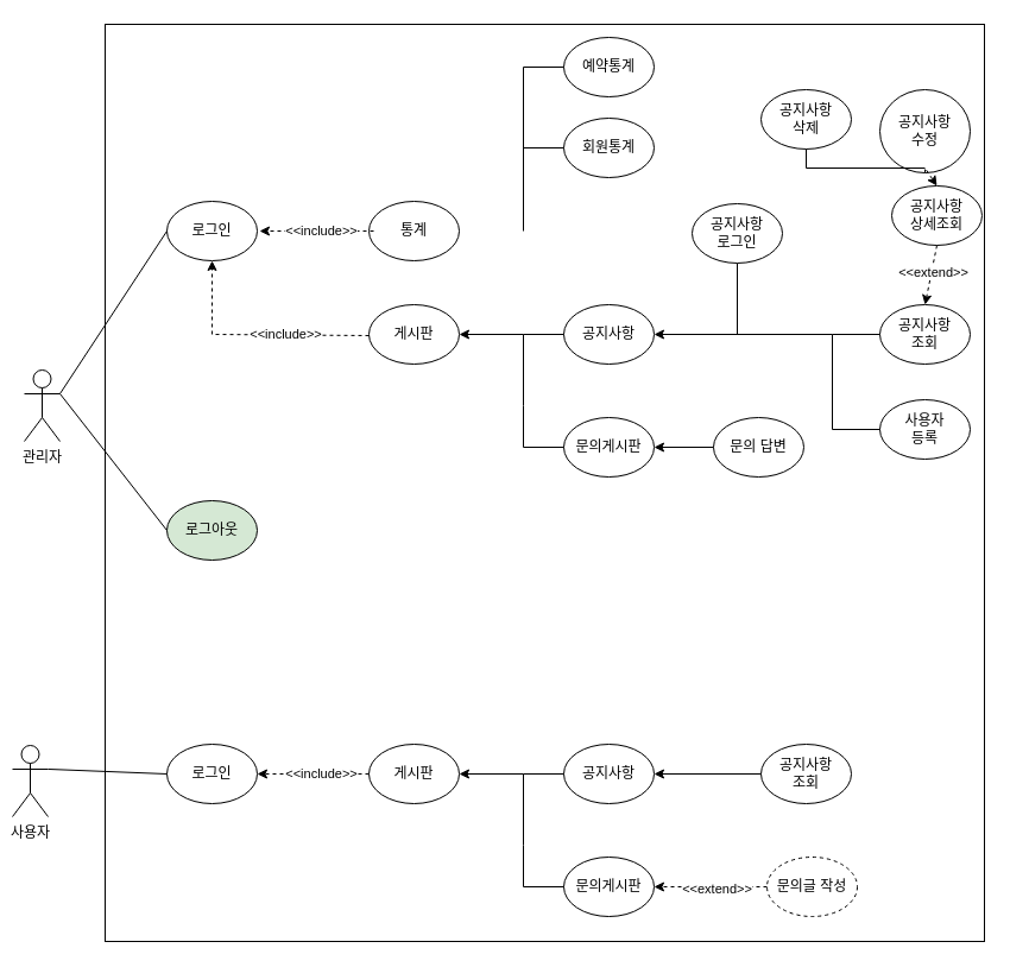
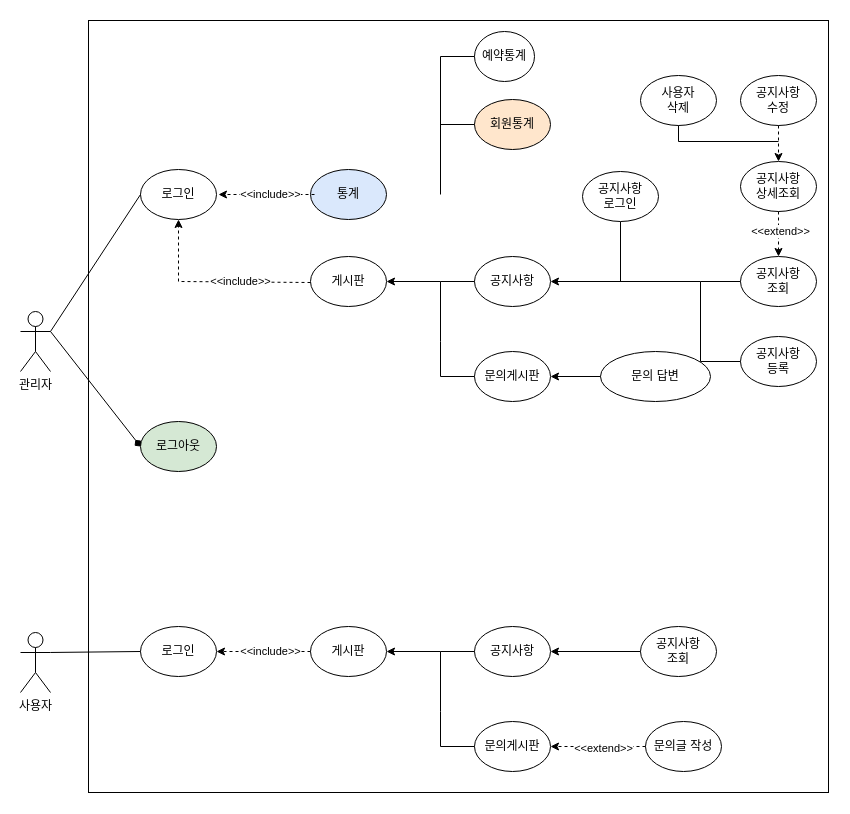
  <mxCell id="0" />
  <mxCell id="1" parent="0" />
  <mxCell id="2" value="" style="rounded=0;whiteSpace=wrap;html=1;" parent="1" vertex="1"><mxGeometry x="88" y="20" width="740" height="772" as="geometry" /></mxCell>
- <mxCell id="3" value="사용자" style="shape=umlActor;verticalLabelPosition=bottom;verticalAlign=top;html=1;outlineConnect=0;" parent="1" vertex="1"><mxGeometry x="10" y="627" width="30" height="60" as="geometry" /></mxCell>
+ <mxCell id="3" value="사용자" style="shape=umlActor;verticalLabelPosition=bottom;verticalAlign=top;html=1;outlineConnect=0;" parent="1" vertex="1"><mxGeometry x="20" y="632" width="30" height="60" as="geometry" /></mxCell>
  <mxCell id="4" value="관리자" style="shape=umlActor;verticalLabelPosition=bottom;verticalAlign=top;html=1;outlineConnect=0;" parent="1" vertex="1"><mxGeometry x="20" y="311" width="30" height="60" as="geometry" /></mxCell>
- <mxCell id="5" value="통계" style="ellipse;whiteSpace=wrap;html=1;" parent="1" vertex="1"><mxGeometry x="310" y="169" width="76" height="50" as="geometry" /></mxCell>
- <mxCell id="6" value="회원통계" style="ellipse;whiteSpace=wrap;html=1;" parent="1" vertex="1"><mxGeometry x="474" y="99" width="76" height="50" as="geometry" /></mxCell>
- <mxCell id="7" value="예약통계" style="ellipse;whiteSpace=wrap;html=1;" parent="1" vertex="1"><mxGeometry x="474" y="31" width="76" height="50" as="geometry" /></mxCell>
+ <mxCell id="5" value="통계" style="ellipse;whiteSpace=wrap;html=1;fillColor=#dae8fc;" parent="1" vertex="1"><mxGeometry x="310" y="169" width="76" height="50" as="geometry" /></mxCell>
+ <mxCell id="6" value="회원통계" style="ellipse;whiteSpace=wrap;html=1;fillColor=#ffe6cc;" parent="1" vertex="1"><mxGeometry x="474" y="99" width="76" height="50" as="geometry" /></mxCell>
+ <mxCell id="7" value="예약통계" style="ellipse;whiteSpace=wrap;html=1;" parent="1" vertex="1"><mxGeometry x="474" y="31" width="60" height="50" as="geometry" /></mxCell>
  <mxCell id="8" value="" style="endArrow=none;html=1;rounded=0;exitX=0;exitY=0.5;exitDx=0;exitDy=0;" parent="1" source="10" edge="1"><mxGeometry width="50" height="50" relative="1" as="geometry"><mxPoint x="220" y="194" as="sourcePoint" /><mxPoint x="170" y="194" as="targetPoint" /></mxGeometry></mxCell>
  <mxCell id="9" value="&amp;lt;&amp;lt;include&amp;gt;&amp;gt;" style="endArrow=classic;html=1;rounded=0;entryX=1;entryY=0.5;entryDx=0;entryDy=0;dashed=1;exitX=0;exitY=0.5;exitDx=0;exitDy=0;" parent="1" edge="1"><mxGeometry x="-0.083" width="50" height="50" relative="1" as="geometry"><mxPoint x="314" y="194" as="sourcePoint" /><mxPoint x="218" y="194" as="targetPoint" /><Array as="points" /><mxPoint as="offset" /></mxGeometry></mxCell>
  <mxCell id="10" value="로그인" style="ellipse;whiteSpace=wrap;html=1;" parent="1" vertex="1"><mxGeometry x="140" y="169" width="76" height="50" as="geometry" /></mxCell>
  <mxCell id="11" value="" style="endArrow=none;html=1;rounded=0;entryX=0;entryY=0.5;entryDx=0;entryDy=0;" parent="1" target="7" edge="1"><mxGeometry width="50" height="50" relative="1" as="geometry"><mxPoint x="440" y="194" as="sourcePoint" /><mxPoint x="450" y="54" as="targetPoint" /><Array as="points"><mxPoint x="440" y="56" /></Array></mxGeometry></mxCell>
  <mxCell id="12" value="" style="endArrow=none;html=1;rounded=0;entryX=0;entryY=0.5;entryDx=0;entryDy=0;" parent="1" target="6" edge="1"><mxGeometry width="50" height="50" relative="1" as="geometry"><mxPoint x="440" y="124" as="sourcePoint" /><mxPoint x="500" y="144" as="targetPoint" /></mxGeometry></mxCell>
  <mxCell id="13" value="" style="endArrow=none;html=1;rounded=0;entryX=0;entryY=0.5;entryDx=0;entryDy=0;exitX=1;exitY=0.333;exitDx=0;exitDy=0;exitPerimeter=0;" parent="1" source="4" target="10" edge="1"><mxGeometry width="50" height="50" relative="1" as="geometry"><mxPoint x="50" y="441" as="sourcePoint" /><mxPoint x="100" y="391" as="targetPoint" /></mxGeometry></mxCell>
  <mxCell id="14" value="로그아웃" style="ellipse;whiteSpace=wrap;html=1;fillColor=#d5e8d4;" parent="1" vertex="1"><mxGeometry x="140" y="421" width="76" height="50" as="geometry" /></mxCell>
- <mxCell id="15" value="" style="endArrow=none;html=1;rounded=0;entryX=0;entryY=0.5;entryDx=0;entryDy=0;exitX=1;exitY=0.333;exitDx=0;exitDy=0;exitPerimeter=0;" parent="1" source="4" target="14" edge="1"><mxGeometry width="50" height="50" relative="1" as="geometry"><mxPoint x="50" y="311" as="sourcePoint" /><mxPoint x="450" y="191" as="targetPoint" /></mxGeometry></mxCell>
+ <mxCell id="15" value="" style="endArrow=diamond;html=1;rounded=0;entryX=0;entryY=0.5;entryDx=0;entryDy=0;exitX=1;exitY=0.333;exitDx=0;exitDy=0;exitPerimeter=0;" parent="1" source="4" target="14" edge="1"><mxGeometry width="50" height="50" relative="1" as="geometry"><mxPoint x="50" y="311" as="sourcePoint" /><mxPoint x="450" y="191" as="targetPoint" /></mxGeometry></mxCell>
  <mxCell id="16" value="게시판" style="ellipse;whiteSpace=wrap;html=1;" parent="1" vertex="1"><mxGeometry x="310" y="256" width="76" height="50" as="geometry" /></mxCell>
  <mxCell id="17" value="문의게시판" style="ellipse;whiteSpace=wrap;html=1;" parent="1" vertex="1"><mxGeometry x="474" y="351" width="76" height="50" as="geometry" /></mxCell>
  <mxCell id="18" value="&amp;lt;&amp;lt;include&amp;gt;&amp;gt;" style="endArrow=classic;html=1;rounded=0;dashed=1;exitX=0;exitY=0.5;exitDx=0;exitDy=0;entryX=0.5;entryY=1;entryDx=0;entryDy=0;" parent="1" target="10" edge="1"><mxGeometry x="-0.278" width="50" height="50" relative="1" as="geometry"><mxPoint x="310" y="282" as="sourcePoint" /><mxPoint x="210" y="231" as="targetPoint" /><Array as="points"><mxPoint x="178" y="281" /></Array><mxPoint as="offset" /></mxGeometry></mxCell>
  <mxCell id="19" value="공지사항" style="ellipse;whiteSpace=wrap;html=1;" parent="1" vertex="1"><mxGeometry x="474" y="256" width="76" height="50" as="geometry" /></mxCell>
  <mxCell id="20" value="" style="endArrow=classic;html=1;rounded=0;exitX=0;exitY=0.5;exitDx=0;exitDy=0;entryX=1;entryY=0.5;entryDx=0;entryDy=0;" parent="1" source="19" target="16" edge="1"><mxGeometry width="50" height="50" relative="1" as="geometry"><mxPoint x="400" y="441" as="sourcePoint" /><mxPoint x="450" y="391" as="targetPoint" /><Array as="points"><mxPoint x="440" y="281" /></Array></mxGeometry></mxCell>
  <mxCell id="21" value="" style="endArrow=none;html=1;rounded=0;exitX=0;exitY=0.5;exitDx=0;exitDy=0;" parent="1" source="17" edge="1"><mxGeometry width="50" height="50" relative="1" as="geometry"><mxPoint x="400" y="441" as="sourcePoint" /><mxPoint x="440" y="281" as="targetPoint" /><Array as="points"><mxPoint x="440" y="376" /><mxPoint x="440" y="341" /></Array></mxGeometry></mxCell>
- <mxCell id="22" value="공지사항&lt;br&gt;수정" style="ellipse;whiteSpace=wrap;html=1;" parent="1" vertex="1"><mxGeometry x="740" y="75" width="76" height="70" as="geometry" /></mxCell>
+ <mxCell id="22" value="공지사항&lt;br&gt;수정" style="ellipse;whiteSpace=wrap;html=1;" parent="1" vertex="1"><mxGeometry x="740" y="75" width="76" height="50" as="geometry" /></mxCell>
  <mxCell id="23" value="공지사항&lt;br&gt;조회" style="ellipse;whiteSpace=wrap;html=1;" parent="1" vertex="1"><mxGeometry x="740" y="256" width="76" height="50" as="geometry" /></mxCell>
- <mxCell id="24" value="문의 답변" style="ellipse;whiteSpace=wrap;html=1;" parent="1" vertex="1"><mxGeometry x="600" y="351" width="76" height="50" as="geometry" /></mxCell>
- <mxCell id="25" value="사용자&lt;br&gt;등록" style="ellipse;whiteSpace=wrap;html=1;" parent="1" vertex="1"><mxGeometry x="740" y="336" width="76" height="50" as="geometry" /></mxCell>
+ <mxCell id="24" value="문의 답변" style="ellipse;whiteSpace=wrap;html=1;" parent="1" vertex="1"><mxGeometry x="600" y="351" width="110" height="50" as="geometry" /></mxCell>
+ <mxCell id="25" value="공지사항&lt;br&gt;등록" style="ellipse;whiteSpace=wrap;html=1;" parent="1" vertex="1"><mxGeometry x="740" y="336" width="76" height="50" as="geometry" /></mxCell>
  <mxCell id="26" value="" style="endArrow=none;html=1;rounded=0;entryX=0;entryY=0.5;entryDx=0;entryDy=0;exitX=0;exitY=0.5;exitDx=0;exitDy=0;" parent="1" source="25" target="23" edge="1"><mxGeometry width="50" height="50" relative="1" as="geometry"><mxPoint x="700" y="366" as="sourcePoint" /><mxPoint x="570" y="286" as="targetPoint" /><Array as="points"><mxPoint x="700" y="361" /><mxPoint x="700" y="281" /></Array></mxGeometry></mxCell>
  <mxCell id="27" value="" style="endArrow=classic;html=1;rounded=0;entryX=1;entryY=0.5;entryDx=0;entryDy=0;" parent="1" target="19" edge="1"><mxGeometry width="50" height="50" relative="1" as="geometry"><mxPoint x="700" y="281" as="sourcePoint" /><mxPoint x="450" y="381" as="targetPoint" /></mxGeometry></mxCell>
- <mxCell id="28" value="공지사항&lt;br&gt;삭제" style="ellipse;whiteSpace=wrap;html=1;" parent="1" vertex="1"><mxGeometry x="640" y="75" width="76" height="50" as="geometry" /></mxCell>
+ <mxCell id="28" value="사용자&lt;br&gt;삭제" style="ellipse;whiteSpace=wrap;html=1;" parent="1" vertex="1"><mxGeometry x="640" y="75" width="76" height="50" as="geometry" /></mxCell>
  <mxCell id="29" style="edgeStyle=orthogonalEdgeStyle;rounded=0;orthogonalLoop=1;jettySize=auto;html=1;exitX=0.5;exitY=1;exitDx=0;exitDy=0;" parent="1" source="24" target="24" edge="1"><mxGeometry relative="1" as="geometry" /></mxCell>
  <mxCell id="30" value="" style="endArrow=classic;html=1;rounded=0;exitX=0;exitY=0.5;exitDx=0;exitDy=0;entryX=1;entryY=0.5;entryDx=0;entryDy=0;" parent="1" source="24" target="17" edge="1"><mxGeometry width="50" height="50" relative="1" as="geometry"><mxPoint x="400" y="431" as="sourcePoint" /><mxPoint x="450" y="381" as="targetPoint" /></mxGeometry></mxCell>
  <mxCell id="31" value="로그인" style="ellipse;whiteSpace=wrap;html=1;" parent="1" vertex="1"><mxGeometry x="140" y="626" width="76" height="50" as="geometry" /></mxCell>
  <mxCell id="32" value="" style="endArrow=none;html=1;rounded=0;exitX=1;exitY=0.333;exitDx=0;exitDy=0;exitPerimeter=0;entryX=0;entryY=0.5;entryDx=0;entryDy=0;" parent="1" source="3" target="31" edge="1"><mxGeometry width="50" height="50" relative="1" as="geometry"><mxPoint x="400" y="431" as="sourcePoint" /><mxPoint x="450" y="381" as="targetPoint" /></mxGeometry></mxCell>
- <mxCell id="33" value="공지사항&lt;br&gt;상세조회" style="ellipse;whiteSpace=wrap;html=1;" parent="1" vertex="1"><mxGeometry x="750" y="156" width="76" height="50" as="geometry" /></mxCell>
+ <mxCell id="33" value="공지사항&lt;br&gt;상세조회" style="ellipse;whiteSpace=wrap;html=1;" parent="1" vertex="1"><mxGeometry x="740" y="161" width="76" height="50" as="geometry" /></mxCell>
  <mxCell id="34" value="&amp;lt;&amp;lt;extend&amp;gt;&amp;gt;" style="endArrow=classic;html=1;rounded=0;exitX=0.5;exitY=1;exitDx=0;exitDy=0;entryX=0.5;entryY=0;entryDx=0;entryDy=0;dashed=1;" parent="1" source="33" target="23" edge="1"><mxGeometry x="-0.111" y="2" width="50" height="50" relative="1" as="geometry"><mxPoint x="400" y="321" as="sourcePoint" /><mxPoint x="450" y="271" as="targetPoint" /><mxPoint as="offset" /></mxGeometry></mxCell>
  <mxCell id="35" value="" style="endArrow=none;html=1;rounded=0;entryX=0.5;entryY=1;entryDx=0;entryDy=0;" parent="1" target="28" edge="1"><mxGeometry width="50" height="50" relative="1" as="geometry"><mxPoint x="778" y="141" as="sourcePoint" /><mxPoint x="676" y="131" as="targetPoint" /><Array as="points"><mxPoint x="678" y="141" /></Array></mxGeometry></mxCell>
  <mxCell id="36" value="" style="endArrow=classic;html=1;rounded=0;exitX=0.5;exitY=1;exitDx=0;exitDy=0;entryX=0.5;entryY=0;entryDx=0;entryDy=0;dashed=1;" parent="1" source="22" target="33" edge="1"><mxGeometry width="50" height="50" relative="1" as="geometry"><mxPoint x="400" y="321" as="sourcePoint" /><mxPoint x="450" y="271" as="targetPoint" /><Array as="points"><mxPoint x="778" y="141" /></Array></mxGeometry></mxCell>
  <mxCell id="37" value="게시판" style="ellipse;whiteSpace=wrap;html=1;" parent="1" vertex="1"><mxGeometry x="310" y="626" width="76" height="50" as="geometry" /></mxCell>
  <mxCell id="38" value="문의게시판" style="ellipse;whiteSpace=wrap;html=1;" parent="1" vertex="1"><mxGeometry x="474" y="721" width="76" height="50" as="geometry" /></mxCell>
  <mxCell id="39" value="공지사항" style="ellipse;whiteSpace=wrap;html=1;" parent="1" vertex="1"><mxGeometry x="474" y="626" width="76" height="50" as="geometry" /></mxCell>
  <mxCell id="40" value="" style="endArrow=classic;html=1;rounded=0;exitX=0;exitY=0.5;exitDx=0;exitDy=0;entryX=1;entryY=0.5;entryDx=0;entryDy=0;" parent="1" source="39" target="37" edge="1"><mxGeometry width="50" height="50" relative="1" as="geometry"><mxPoint x="400" y="811" as="sourcePoint" /><mxPoint x="450" y="761" as="targetPoint" /><Array as="points"><mxPoint x="440" y="651" /></Array></mxGeometry></mxCell>
  <mxCell id="41" value="" style="endArrow=none;html=1;rounded=0;exitX=0;exitY=0.5;exitDx=0;exitDy=0;" parent="1" source="38" edge="1"><mxGeometry width="50" height="50" relative="1" as="geometry"><mxPoint x="400" y="811" as="sourcePoint" /><mxPoint x="440" y="651" as="targetPoint" /><Array as="points"><mxPoint x="440" y="746" /><mxPoint x="440" y="711" /></Array></mxGeometry></mxCell>
  <mxCell id="42" value="공지사항&lt;br&gt;조회" style="ellipse;whiteSpace=wrap;html=1;" parent="1" vertex="1"><mxGeometry x="640" y="626" width="76" height="50" as="geometry" /></mxCell>
  <mxCell id="43" value="" style="endArrow=classic;html=1;rounded=0;entryX=1;entryY=0.5;entryDx=0;entryDy=0;exitX=0;exitY=0.5;exitDx=0;exitDy=0;" parent="1" source="42" target="39" edge="1"><mxGeometry width="50" height="50" relative="1" as="geometry"><mxPoint x="700" y="651" as="sourcePoint" /><mxPoint x="450" y="751" as="targetPoint" /></mxGeometry></mxCell>
  <mxCell id="44" value="&amp;lt;&amp;lt;include&amp;gt;&amp;gt;" style="endArrow=classic;html=1;rounded=0;dashed=1;exitX=0;exitY=0.5;exitDx=0;exitDy=0;entryX=1;entryY=0.5;entryDx=0;entryDy=0;" parent="1" edge="1"><mxGeometry x="-0.149" width="50" height="50" relative="1" as="geometry"><mxPoint x="310" y="651" as="sourcePoint" /><mxPoint x="216" y="651" as="targetPoint" /><Array as="points" /><mxPoint as="offset" /></mxGeometry></mxCell>
- <mxCell id="45" value="문의글 작성" style="ellipse;whiteSpace=wrap;html=1;dashed=1;" parent="1" vertex="1"><mxGeometry x="645" y="721" width="76" height="50" as="geometry" /></mxCell>
+ <mxCell id="45" value="문의글 작성" style="ellipse;whiteSpace=wrap;html=1;" parent="1" vertex="1"><mxGeometry x="645" y="721" width="76" height="50" as="geometry" /></mxCell>
  <mxCell id="46" value="&amp;lt;&amp;lt;extend&amp;gt;&amp;gt;" style="endArrow=classic;html=1;rounded=0;exitX=0;exitY=0.5;exitDx=0;exitDy=0;entryX=1;entryY=0.5;entryDx=0;entryDy=0;dashed=1;" parent="1" source="45" target="38" edge="1"><mxGeometry x="-0.111" y="2" width="50" height="50" relative="1" as="geometry"><mxPoint x="700" y="711" as="sourcePoint" /><mxPoint x="700" y="756" as="targetPoint" /><mxPoint as="offset" /></mxGeometry></mxCell>
  <mxCell id="47" value="" style="endArrow=none;html=1;rounded=0;entryX=0.5;entryY=1;entryDx=0;entryDy=0;" edge="1" parent="1" target="48"><mxGeometry width="50" height="50" relative="1" as="geometry"><mxPoint x="620" y="281" as="sourcePoint" /><mxPoint x="450" y="271" as="targetPoint" /></mxGeometry></mxCell>
  <mxCell id="48" value="공지사항&lt;br&gt;로그인" style="ellipse;whiteSpace=wrap;html=1;" vertex="1" parent="1"><mxGeometry x="582" y="171" width="76" height="50" as="geometry" /></mxCell>
